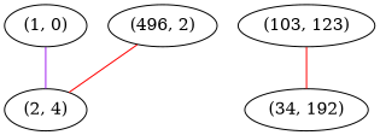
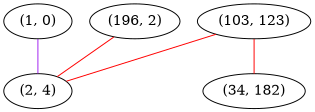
  graph {
    edge [color=red weight=1]
    n1 [label="(1, 0)"]
    "(2, 4)"
    "(103, 123)"
-   "(34, 182)" [label="(34, 192)"]
-   "(196, 2)" [label="(496, 2)"]
+   "(34, 182)"
+   "(196, 2)"
    n1 -- "(2, 4)" [color=purple weight=4]
+   "(103, 123)" -- "(2, 4)"
    "(103, 123)" -- "(34, 182)"
    "(196, 2)" -- "(2, 4)"
  }
